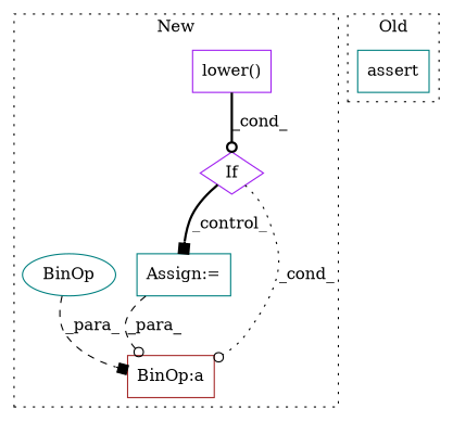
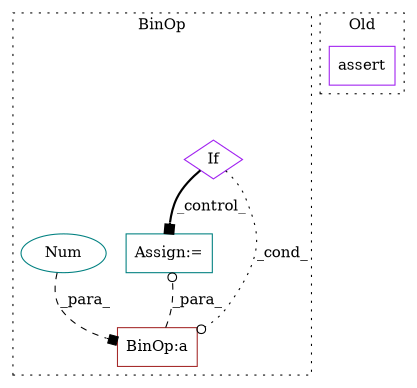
  digraph {
    node [color=purple shape=box]
    edge [arrowhead=odot style=bold]
-   n1 [a=75 l=13 label="lower()" s=4590]
    n2 [a=96 l=0 label=If s=5657 shape=diamond]
    n3 [a=68 color=teal l=3 label="Assign:=" s=5758]
    n4 [a=82 color=brown l=4 label="BinOp:a" s=5793]
-   n5 [a=76 color=teal l=1 label=BinOp s=5797 shape=ellipse]
-   n6 [a=65 color=teal l=7 label=assert s=3981]
+   n5 [a=76 color=teal l=1 label=Num s=5797 shape=ellipse]
+   n6 [a=65 l=7 label=assert s=3981]
    subgraph cluster_1 {
-     label=New
+     label=BinOp
      style=dotted
-     n1
      n2
      n3
      n4
      n5
    }
    subgraph cluster_2 {
      label=Old
      style=dotted
      n6
    }
-   n1 -> n2 [label=_cond_]
    n2 -> n3 [arrowhead=box label=_control_]
    n2 -> n4 [label=_cond_ style=dotted]
-   n3 -> n4 [label=_para_ style=dashed]
+   n4 -> n3 [label=_para_ style=dashed]
    n5 -> n4 [arrowhead=box label=_para_ style=dashed]
  }
